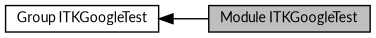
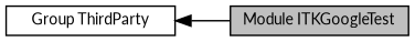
  digraph {
    rankdir=LR
    fontname=Lato
    node [color=black fontname=Lato fontsize=10 shape=box style=filled]
-   n1 [fillcolor=white height=0.2 label="Group ITKGoogleTest" width=0.4]
+   n1 [fillcolor=white height=0.2 label="Group ThirdParty" width=0.4]
    n2 [fillcolor=grey75 fontcolor=black height=0.2 label="Module ITKGoogleTest" width=0.4]
    n1 -> n2 [dir=back fontname=Lato fontsize=10 labelfontname=Helvetica labelfontsize=10 shape=plaintext style=solid]
  }
